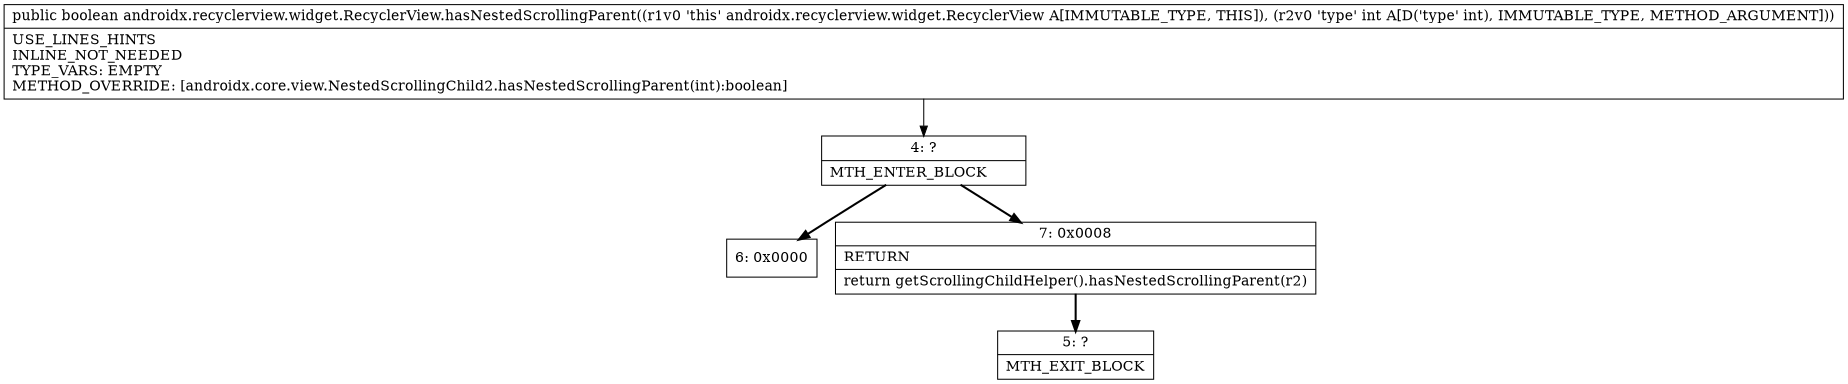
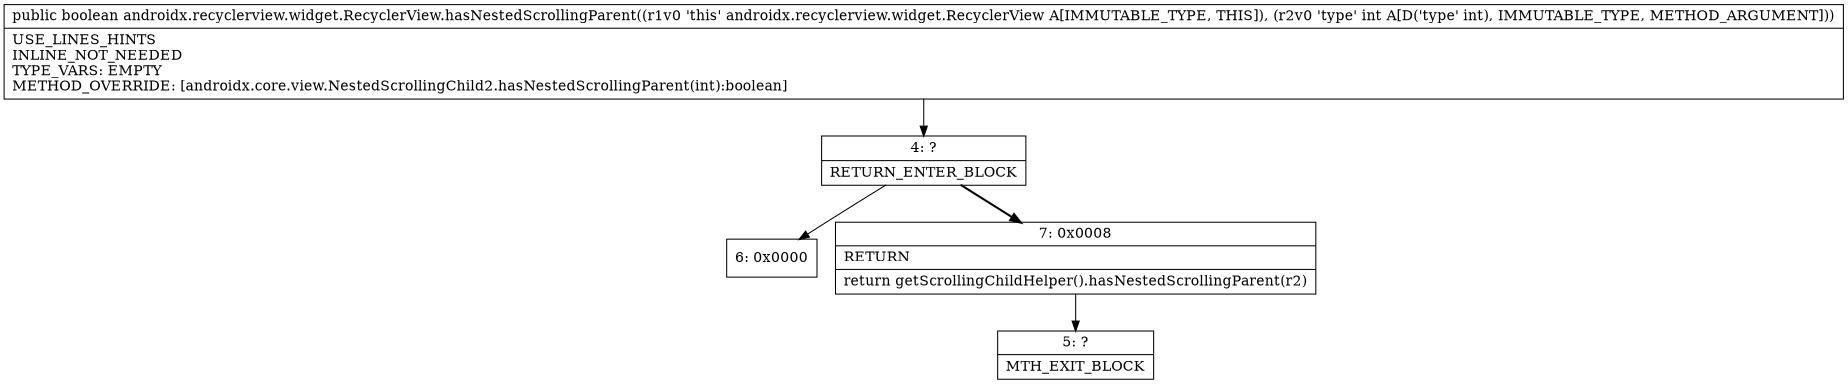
  digraph {
    node [shape=record]
    edge [style=solid]
-   n1 [label="{4\:\ ?|MTH_ENTER_BLOCK\l}"]
+   n1 [label="{4\:\ ?|RETURN_ENTER_BLOCK\l}"]
    n2 [label="{6\:\ 0x0000}"]
    n3 [label="{7\:\ 0x0008|RETURN\l|return getScrollingChildHelper().hasNestedScrollingParent(r2)\l}"]
    n4 [label="{5\:\ ?|MTH_EXIT_BLOCK\l}"]
    n5 [label="{public boolean androidx.recyclerview.widget.RecyclerView.hasNestedScrollingParent((r1v0 'this' androidx.recyclerview.widget.RecyclerView A[IMMUTABLE_TYPE, THIS]), (r2v0 'type' int A[D('type' int), IMMUTABLE_TYPE, METHOD_ARGUMENT]))  | USE_LINES_HINTS\lINLINE_NOT_NEEDED\lTYPE_VARS: EMPTY\lMETHOD_OVERRIDE: [androidx.core.view.NestedScrollingChild2.hasNestedScrollingParent(int):boolean]\l}"]
-   n1 -> n2 [style=bold]
+   n1 -> n2
    n1 -> n3 [style=bold]
-   n3 -> n4 [style=bold]
+   n3 -> n4
    n5 -> n1
  }
